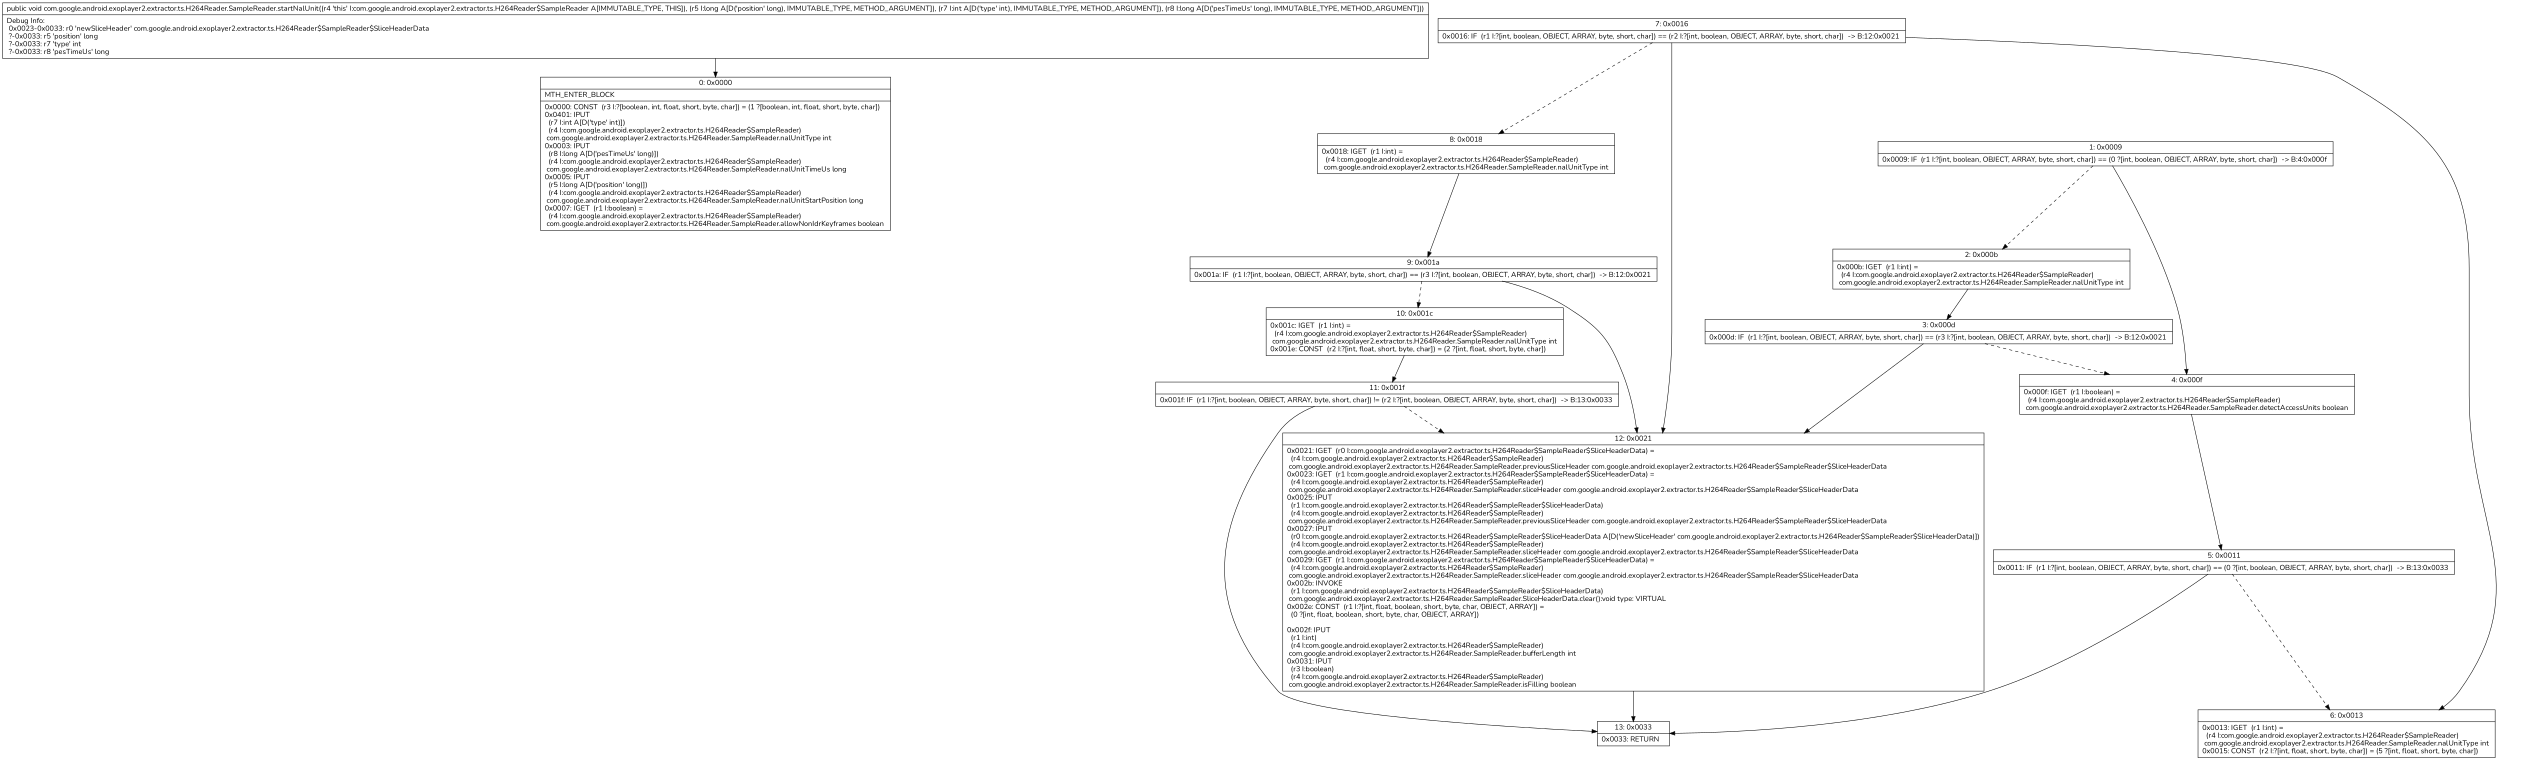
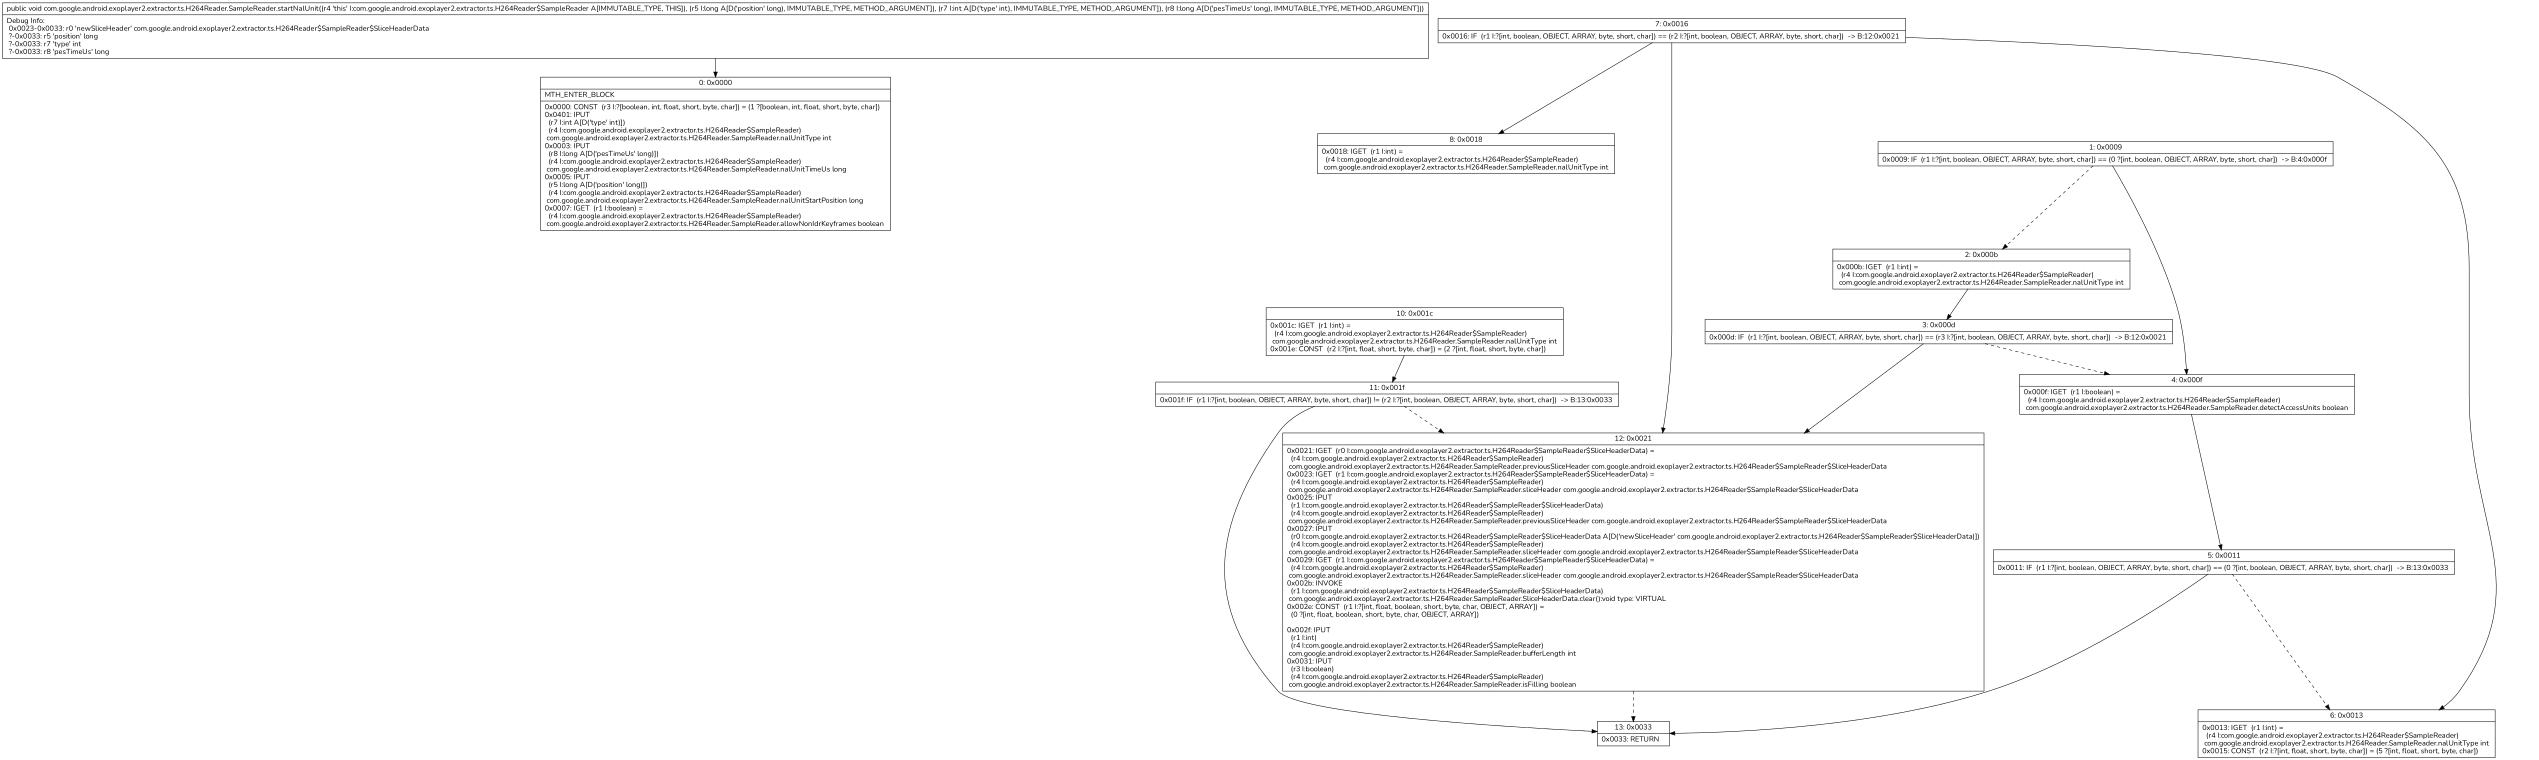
  digraph {
    fontname=Nunito
    node [fontname=Nunito shape=record]
    edge [fontname=Nunito]
    n1 [label="{0\:\ 0x0000|MTH_ENTER_BLOCK\l|0x0000: CONST  (r3 I:?[boolean, int, float, short, byte, char]) = (1 ?[boolean, int, float, short, byte, char]) \l0x0401: IPUT  \l  (r7 I:int A[D('type' int)])\l  (r4 I:com.google.android.exoplayer2.extractor.ts.H264Reader$SampleReader)\l com.google.android.exoplayer2.extractor.ts.H264Reader.SampleReader.nalUnitType int \l0x0003: IPUT  \l  (r8 I:long A[D('pesTimeUs' long)])\l  (r4 I:com.google.android.exoplayer2.extractor.ts.H264Reader$SampleReader)\l com.google.android.exoplayer2.extractor.ts.H264Reader.SampleReader.nalUnitTimeUs long \l0x0005: IPUT  \l  (r5 I:long A[D('position' long)])\l  (r4 I:com.google.android.exoplayer2.extractor.ts.H264Reader$SampleReader)\l com.google.android.exoplayer2.extractor.ts.H264Reader.SampleReader.nalUnitStartPosition long \l0x0007: IGET  (r1 I:boolean) = \l  (r4 I:com.google.android.exoplayer2.extractor.ts.H264Reader$SampleReader)\l com.google.android.exoplayer2.extractor.ts.H264Reader.SampleReader.allowNonIdrKeyframes boolean \l}"]
    n2 [label="{1\:\ 0x0009|0x0009: IF  (r1 I:?[int, boolean, OBJECT, ARRAY, byte, short, char]) == (0 ?[int, boolean, OBJECT, ARRAY, byte, short, char])  \-\> B:4:0x000f \l}"]
    n3 [label="{2\:\ 0x000b|0x000b: IGET  (r1 I:int) = \l  (r4 I:com.google.android.exoplayer2.extractor.ts.H264Reader$SampleReader)\l com.google.android.exoplayer2.extractor.ts.H264Reader.SampleReader.nalUnitType int \l}"]
    n4 [label="{4\:\ 0x000f|0x000f: IGET  (r1 I:boolean) = \l  (r4 I:com.google.android.exoplayer2.extractor.ts.H264Reader$SampleReader)\l com.google.android.exoplayer2.extractor.ts.H264Reader.SampleReader.detectAccessUnits boolean \l}"]
    n5 [label="{3\:\ 0x000d|0x000d: IF  (r1 I:?[int, boolean, OBJECT, ARRAY, byte, short, char]) == (r3 I:?[int, boolean, OBJECT, ARRAY, byte, short, char])  \-\> B:12:0x0021 \l}"]
    n6 [label="{5\:\ 0x0011|0x0011: IF  (r1 I:?[int, boolean, OBJECT, ARRAY, byte, short, char]) == (0 ?[int, boolean, OBJECT, ARRAY, byte, short, char])  \-\> B:13:0x0033 \l}"]
    n7 [label="{12\:\ 0x0021|0x0021: IGET  (r0 I:com.google.android.exoplayer2.extractor.ts.H264Reader$SampleReader$SliceHeaderData) = \l  (r4 I:com.google.android.exoplayer2.extractor.ts.H264Reader$SampleReader)\l com.google.android.exoplayer2.extractor.ts.H264Reader.SampleReader.previousSliceHeader com.google.android.exoplayer2.extractor.ts.H264Reader$SampleReader$SliceHeaderData \l0x0023: IGET  (r1 I:com.google.android.exoplayer2.extractor.ts.H264Reader$SampleReader$SliceHeaderData) = \l  (r4 I:com.google.android.exoplayer2.extractor.ts.H264Reader$SampleReader)\l com.google.android.exoplayer2.extractor.ts.H264Reader.SampleReader.sliceHeader com.google.android.exoplayer2.extractor.ts.H264Reader$SampleReader$SliceHeaderData \l0x0025: IPUT  \l  (r1 I:com.google.android.exoplayer2.extractor.ts.H264Reader$SampleReader$SliceHeaderData)\l  (r4 I:com.google.android.exoplayer2.extractor.ts.H264Reader$SampleReader)\l com.google.android.exoplayer2.extractor.ts.H264Reader.SampleReader.previousSliceHeader com.google.android.exoplayer2.extractor.ts.H264Reader$SampleReader$SliceHeaderData \l0x0027: IPUT  \l  (r0 I:com.google.android.exoplayer2.extractor.ts.H264Reader$SampleReader$SliceHeaderData A[D('newSliceHeader' com.google.android.exoplayer2.extractor.ts.H264Reader$SampleReader$SliceHeaderData)])\l  (r4 I:com.google.android.exoplayer2.extractor.ts.H264Reader$SampleReader)\l com.google.android.exoplayer2.extractor.ts.H264Reader.SampleReader.sliceHeader com.google.android.exoplayer2.extractor.ts.H264Reader$SampleReader$SliceHeaderData \l0x0029: IGET  (r1 I:com.google.android.exoplayer2.extractor.ts.H264Reader$SampleReader$SliceHeaderData) = \l  (r4 I:com.google.android.exoplayer2.extractor.ts.H264Reader$SampleReader)\l com.google.android.exoplayer2.extractor.ts.H264Reader.SampleReader.sliceHeader com.google.android.exoplayer2.extractor.ts.H264Reader$SampleReader$SliceHeaderData \l0x002b: INVOKE  \l  (r1 I:com.google.android.exoplayer2.extractor.ts.H264Reader$SampleReader$SliceHeaderData)\l com.google.android.exoplayer2.extractor.ts.H264Reader.SampleReader.SliceHeaderData.clear():void type: VIRTUAL \l0x002e: CONST  (r1 I:?[int, float, boolean, short, byte, char, OBJECT, ARRAY]) = \l  (0 ?[int, float, boolean, short, byte, char, OBJECT, ARRAY])\l \l0x002f: IPUT  \l  (r1 I:int)\l  (r4 I:com.google.android.exoplayer2.extractor.ts.H264Reader$SampleReader)\l com.google.android.exoplayer2.extractor.ts.H264Reader.SampleReader.bufferLength int \l0x0031: IPUT  \l  (r3 I:boolean)\l  (r4 I:com.google.android.exoplayer2.extractor.ts.H264Reader$SampleReader)\l com.google.android.exoplayer2.extractor.ts.H264Reader.SampleReader.isFilling boolean \l}"]
    n8 [label="{13\:\ 0x0033|0x0033: RETURN   \l}"]
    n9 [label="{6\:\ 0x0013|0x0013: IGET  (r1 I:int) = \l  (r4 I:com.google.android.exoplayer2.extractor.ts.H264Reader$SampleReader)\l com.google.android.exoplayer2.extractor.ts.H264Reader.SampleReader.nalUnitType int \l0x0015: CONST  (r2 I:?[int, float, short, byte, char]) = (5 ?[int, float, short, byte, char]) \l}"]
    n10 [label="{7\:\ 0x0016|0x0016: IF  (r1 I:?[int, boolean, OBJECT, ARRAY, byte, short, char]) == (r2 I:?[int, boolean, OBJECT, ARRAY, byte, short, char])  \-\> B:12:0x0021 \l}"]
    n11 [label="{8\:\ 0x0018|0x0018: IGET  (r1 I:int) = \l  (r4 I:com.google.android.exoplayer2.extractor.ts.H264Reader$SampleReader)\l com.google.android.exoplayer2.extractor.ts.H264Reader.SampleReader.nalUnitType int \l}"]
-   n12 [label="{9\:\ 0x001a|0x001a: IF  (r1 I:?[int, boolean, OBJECT, ARRAY, byte, short, char]) == (r3 I:?[int, boolean, OBJECT, ARRAY, byte, short, char])  \-\> B:12:0x0021 \l}"]
    n13 [label="{10\:\ 0x001c|0x001c: IGET  (r1 I:int) = \l  (r4 I:com.google.android.exoplayer2.extractor.ts.H264Reader$SampleReader)\l com.google.android.exoplayer2.extractor.ts.H264Reader.SampleReader.nalUnitType int \l0x001e: CONST  (r2 I:?[int, float, short, byte, char]) = (2 ?[int, float, short, byte, char]) \l}"]
    n14 [label="{11\:\ 0x001f|0x001f: IF  (r1 I:?[int, boolean, OBJECT, ARRAY, byte, short, char]) != (r2 I:?[int, boolean, OBJECT, ARRAY, byte, short, char])  \-\> B:13:0x0033 \l}"]
    n15 [label="{public void com.google.android.exoplayer2.extractor.ts.H264Reader.SampleReader.startNalUnit((r4 'this' I:com.google.android.exoplayer2.extractor.ts.H264Reader$SampleReader A[IMMUTABLE_TYPE, THIS]), (r5 I:long A[D('position' long), IMMUTABLE_TYPE, METHOD_ARGUMENT]), (r7 I:int A[D('type' int), IMMUTABLE_TYPE, METHOD_ARGUMENT]), (r8 I:long A[D('pesTimeUs' long), IMMUTABLE_TYPE, METHOD_ARGUMENT]))  | Debug Info:\l  0x0023\-0x0033: r0 'newSliceHeader' com.google.android.exoplayer2.extractor.ts.H264Reader$SampleReader$SliceHeaderData\l  ?\-0x0033: r5 'position' long\l  ?\-0x0033: r7 'type' int\l  ?\-0x0033: r8 'pesTimeUs' long\l}"]
    n2 -> n3 [style=dashed]
    n2 -> n4
    n3 -> n5
    n4 -> n6
    n5 -> n4 [style=dashed]
    n5 -> n7
    n6 -> n8
    n6 -> n9 [style=dashed]
-   n7 -> n8
+   n7 -> n8 [style=dashed]
    n10 -> n7
    n10 -> n9
-   n10 -> n11 [style=dashed]
-   n11 -> n12
-   n12 -> n7
-   n12 -> n13 [style=dashed]
+   n10 -> n11 [style=solid]
    n13 -> n14
    n14 -> n7 [style=dashed]
    n14 -> n8
    n15 -> n1
  }
